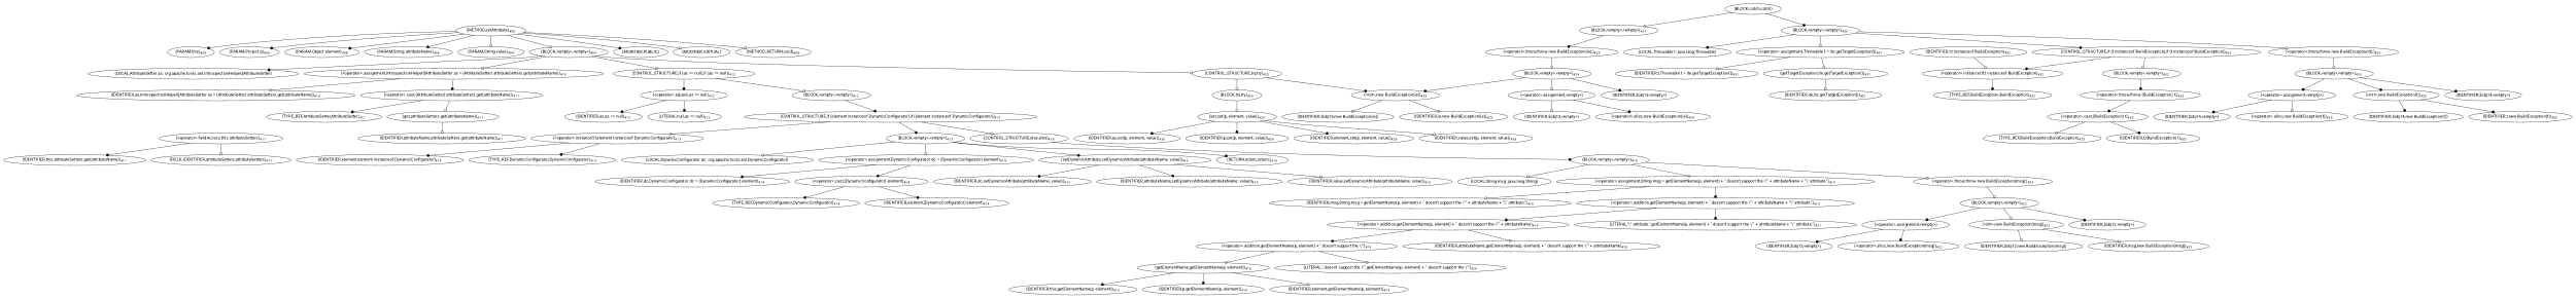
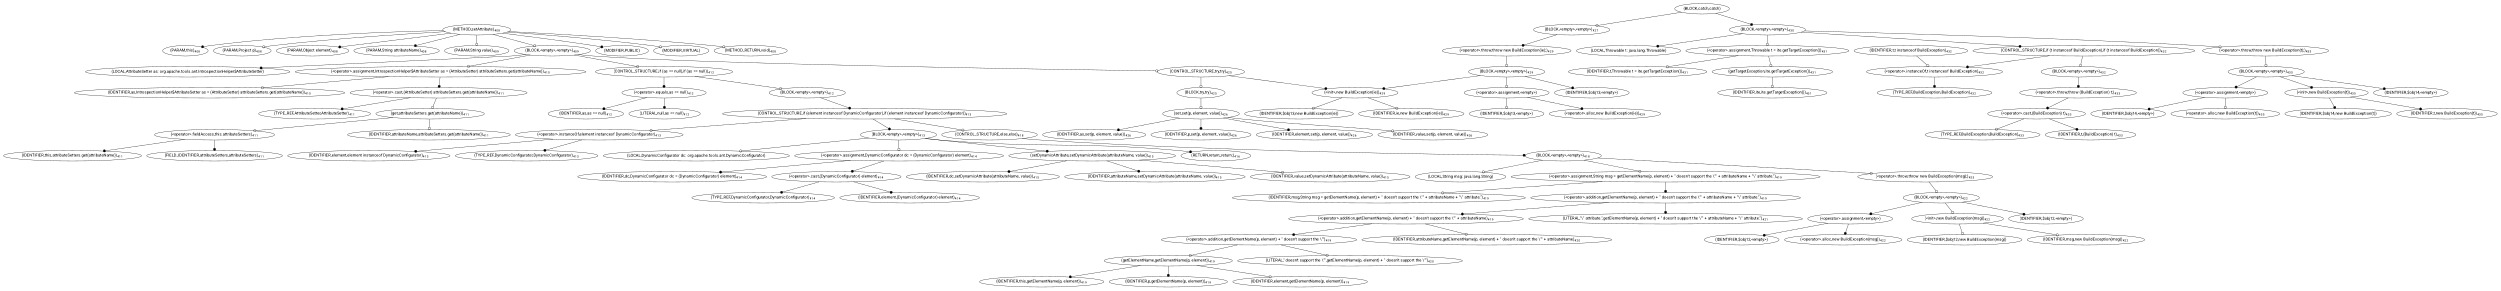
  digraph {
    fontname=Roboto
    node [fontname=Roboto]
    edge [arrowhead=dot fontname=Roboto]
    n1 [label=<(METHOD,setAttribute)<SUB>408</SUB>>]
    n2 [label=<(PARAM,this)<SUB>408</SUB>>]
    n3 [label=<(PARAM,Project p)<SUB>408</SUB>>]
    n4 [label=<(PARAM,Object element)<SUB>408</SUB>>]
    n5 [label=<(PARAM,String attributeName)<SUB>408</SUB>>]
    n6 [label=<(PARAM,String value)<SUB>409</SUB>>]
    n7 [label=<(BLOCK,&lt;empty&gt;,&lt;empty&gt;)<SUB>409</SUB>>]
    n8 [label=<(MODIFIER,PUBLIC)>]
    n9 [label=<(MODIFIER,VIRTUAL)>]
    n10 [label=<(METHOD_RETURN,void)<SUB>408</SUB>>]
    n11 [label=<(LOCAL,AttributeSetter as: org.apache.tools.ant.IntrospectionHelper$AttributeSetter)>]
    n12 [label=<(&lt;operator&gt;.assignment,IntrospectionHelper$AttributeSetter as = (AttributeSetter) attributeSetters.get(attributeName))<SUB>410</SUB>>]
    n13 [label=<(CONTROL_STRUCTURE,if (as == null),if (as == null))<SUB>412</SUB>>]
    n14 [label=<(CONTROL_STRUCTURE,try,try)<SUB>425</SUB>>]
    n15 [label=<(IDENTIFIER,as,IntrospectionHelper$AttributeSetter as = (AttributeSetter) attributeSetters.get(attributeName))<SUB>410</SUB>>]
    n16 [label=<(&lt;operator&gt;.cast,(AttributeSetter) attributeSetters.get(attributeName))<SUB>411</SUB>>]
    n17 [label=<(&lt;operator&gt;.equals,as == null)<SUB>412</SUB>>]
    n18 [label=<(BLOCK,&lt;empty&gt;,&lt;empty&gt;)<SUB>412</SUB>>]
    n19 [label=<(BLOCK,try,try)<SUB>425</SUB>>]
    n20 [label=<(&lt;init&gt;,new BuildException(ie))<SUB>429</SUB>>]
    n21 [label=<(TYPE_REF,AttributeSetter,AttributeSetter)<SUB>411</SUB>>]
    n22 [label=<(get,attributeSetters.get(attributeName))<SUB>411</SUB>>]
    n23 [label=<(&lt;operator&gt;.fieldAccess,this.attributeSetters)<SUB>411</SUB>>]
    n24 [label=<(IDENTIFIER,attributeName,attributeSetters.get(attributeName))<SUB>411</SUB>>]
    n25 [label=<(IDENTIFIER,this,attributeSetters.get(attributeName))<SUB>411</SUB>>]
    n26 [label=<(FIELD_IDENTIFIER,attributeSetters,attributeSetters)<SUB>411</SUB>>]
    n27 [label=<(IDENTIFIER,as,as == null)<SUB>412</SUB>>]
    n28 [label=<(LITERAL,null,as == null)<SUB>412</SUB>>]
    n29 [label=<(CONTROL_STRUCTURE,if (element instanceof DynamicConfigurator),if (element instanceof DynamicConfigurator))<SUB>413</SUB>>]
    n30 [label=<(&lt;operator&gt;.instanceOf,element instanceof DynamicConfigurator)<SUB>413</SUB>>]
    n31 [label=<(BLOCK,&lt;empty&gt;,&lt;empty&gt;)<SUB>413</SUB>>]
    n32 [label=<(CONTROL_STRUCTURE,else,else)<SUB>418</SUB>>]
    n33 [label=<(IDENTIFIER,element,element instanceof DynamicConfigurator)<SUB>413</SUB>>]
    n34 [label=<(TYPE_REF,DynamicConfigurator,DynamicConfigurator)<SUB>413</SUB>>]
    n35 [label=<(LOCAL,DynamicConfigurator dc: org.apache.tools.ant.DynamicConfigurator)>]
    n36 [label=<(&lt;operator&gt;.assignment,DynamicConfigurator dc = (DynamicConfigurator) element)<SUB>414</SUB>>]
    n37 [label=<(setDynamicAttribute,setDynamicAttribute(attributeName, value))<SUB>415</SUB>>]
    n38 [label=<(RETURN,return;,return;)<SUB>416</SUB>>]
    n39 [label=<(BLOCK,&lt;empty&gt;,&lt;empty&gt;)<SUB>418</SUB>>]
    n40 [label=<(IDENTIFIER,dc,DynamicConfigurator dc = (DynamicConfigurator) element)<SUB>414</SUB>>]
    n41 [label=<(&lt;operator&gt;.cast,(DynamicConfigurator) element)<SUB>414</SUB>>]
    n42 [label=<(IDENTIFIER,dc,setDynamicAttribute(attributeName, value))<SUB>415</SUB>>]
    n43 [label=<(IDENTIFIER,attributeName,setDynamicAttribute(attributeName, value))<SUB>415</SUB>>]
    n44 [label=<(IDENTIFIER,value,setDynamicAttribute(attributeName, value))<SUB>415</SUB>>]
    n45 [label=<(TYPE_REF,DynamicConfigurator,DynamicConfigurator)<SUB>414</SUB>>]
    n46 [label=<(IDENTIFIER,element,(DynamicConfigurator) element)<SUB>414</SUB>>]
    n47 [label=<(LOCAL,String msg: java.lang.String)>]
    n48 [label=<(&lt;operator&gt;.assignment,String msg = getElementName(p, element) + &quot; doesn't support the \&quot;&quot; + attributeName + &quot;\&quot; attribute.&quot;)<SUB>419</SUB>>]
    n49 [label=<(&lt;operator&gt;.throw,throw new BuildException(msg);)<SUB>425</SUB>>]
    n50 [label=<(IDENTIFIER,msg,String msg = getElementName(p, element) + &quot; doesn't support the \&quot;&quot; + attributeName + &quot;\&quot; attribute.&quot;)<SUB>419</SUB>>]
    n51 [label=<(&lt;operator&gt;.addition,getElementName(p, element) + &quot; doesn't support the \&quot;&quot; + attributeName + &quot;\&quot; attribute.&quot;)<SUB>419</SUB>>]
    n52 [label=<(BLOCK,&lt;empty&gt;,&lt;empty&gt;)<SUB>422</SUB>>]
    n53 [label=<(&lt;operator&gt;.addition,getElementName(p, element) + &quot; doesn't support the \&quot;&quot; + attributeName)<SUB>419</SUB>>]
    n54 [label=<(LITERAL,&quot;\&quot; attribute.&quot;,getElementName(p, element) + &quot; doesn't support the \&quot;&quot; + attributeName + &quot;\&quot; attribute.&quot;)<SUB>421</SUB>>]
    n55 [label=<(&lt;operator&gt;.addition,getElementName(p, element) + &quot; doesn't support the \&quot;&quot;)<SUB>419</SUB>>]
    n56 [label=<(IDENTIFIER,attributeName,getElementName(p, element) + &quot; doesn't support the \&quot;&quot; + attributeName)<SUB>420</SUB>>]
    n57 [label=<(getElementName,getElementName(p, element))<SUB>419</SUB>>]
    n58 [label=<(LITERAL,&quot; doesn't support the \&quot;&quot;,getElementName(p, element) + &quot; doesn't support the \&quot;&quot;)<SUB>420</SUB>>]
    n59 [label=<(IDENTIFIER,this,getElementName(p, element))<SUB>419</SUB>>]
    n60 [label=<(IDENTIFIER,p,getElementName(p, element))<SUB>419</SUB>>]
    n61 [label=<(IDENTIFIER,element,getElementName(p, element))<SUB>419</SUB>>]
    n62 [label=<(&lt;operator&gt;.assignment,&lt;empty&gt;)>]
    n63 [label=<(&lt;init&gt;,new BuildException(msg))<SUB>422</SUB>>]
    n64 [label=<(IDENTIFIER,$obj12,&lt;empty&gt;)>]
    n65 [label=<(IDENTIFIER,$obj12,&lt;empty&gt;)>]
    n66 [label=<(&lt;operator&gt;.alloc,new BuildException(msg))<SUB>422</SUB>>]
    n67 [label=<(IDENTIFIER,$obj12,new BuildException(msg))>]
    n68 [label=<(IDENTIFIER,msg,new BuildException(msg))<SUB>422</SUB>>]
    n69 [label=<(set,set(p, element, value))<SUB>426</SUB>>]
    n70 [label=<(BLOCK,catch,catch)>]
    n71 [label=<(BLOCK,&lt;empty&gt;,&lt;empty&gt;)<SUB>427</SUB>>]
    n72 [label=<(BLOCK,&lt;empty&gt;,&lt;empty&gt;)<SUB>430</SUB>>]
    n73 [label=<(IDENTIFIER,as,set(p, element, value))<SUB>426</SUB>>]
    n74 [label=<(IDENTIFIER,p,set(p, element, value))<SUB>426</SUB>>]
    n75 [label=<(IDENTIFIER,element,set(p, element, value))<SUB>426</SUB>>]
    n76 [label=<(IDENTIFIER,value,set(p, element, value))<SUB>426</SUB>>]
    n77 [label=<(&lt;operator&gt;.throw,throw new BuildException(ie);)<SUB>429</SUB>>]
    n78 [label=<(LOCAL,Throwable t: java.lang.Throwable)>]
    n79 [label=<(&lt;operator&gt;.assignment,Throwable t = ite.getTargetException())<SUB>431</SUB>>]
    n80 [label=<(CONTROL_STRUCTURE,if (t instanceof BuildException),if (t instanceof BuildException))<SUB>432</SUB>>]
    n81 [label=<(&lt;operator&gt;.throw,throw new BuildException(t);)<SUB>435</SUB>>]
    n82 [label=<(BLOCK,&lt;empty&gt;,&lt;empty&gt;)<SUB>429</SUB>>]
    n83 [label=<(&lt;operator&gt;.assignment,&lt;empty&gt;)>]
    n84 [label=<(IDENTIFIER,$obj13,&lt;empty&gt;)>]
    n85 [label=<(IDENTIFIER,$obj13,&lt;empty&gt;)>]
    n86 [label=<(&lt;operator&gt;.alloc,new BuildException(ie))<SUB>429</SUB>>]
    n87 [label=<(IDENTIFIER,$obj13,new BuildException(ie))>]
    n88 [label=<(IDENTIFIER,ie,new BuildException(ie))<SUB>429</SUB>>]
    n89 [label=<(IDENTIFIER,t,Throwable t = ite.getTargetException())<SUB>431</SUB>>]
    n90 [label=<(getTargetException,ite.getTargetException())<SUB>431</SUB>>]
    n91 [label=<(&lt;operator&gt;.instanceOf,t instanceof BuildException)<SUB>432</SUB>>]
    n92 [label=<(BLOCK,&lt;empty&gt;,&lt;empty&gt;)<SUB>432</SUB>>]
    n93 [label=<(BLOCK,&lt;empty&gt;,&lt;empty&gt;)<SUB>435</SUB>>]
    n94 [label=<(IDENTIFIER,ite,ite.getTargetException())<SUB>431</SUB>>]
    n95 [label=<(TYPE_REF,BuildException,BuildException)<SUB>432</SUB>>]
    n96 [label=<(&lt;operator&gt;.throw,throw (BuildException) t;)<SUB>433</SUB>>]
    n97 [label=<(IDENTIFIER,t,t instanceof BuildException)<SUB>432</SUB>>]
    n98 [label=<(&lt;operator&gt;.cast,(BuildException) t)<SUB>433</SUB>>]
    n99 [label=<(TYPE_REF,BuildException,BuildException)<SUB>433</SUB>>]
    n100 [label=<(IDENTIFIER,t,(BuildException) t)<SUB>433</SUB>>]
    n101 [label=<(&lt;operator&gt;.assignment,&lt;empty&gt;)>]
    n102 [label=<(&lt;init&gt;,new BuildException(t))<SUB>435</SUB>>]
    n103 [label=<(IDENTIFIER,$obj14,&lt;empty&gt;)>]
    n104 [label=<(IDENTIFIER,$obj14,&lt;empty&gt;)>]
    n105 [label=<(&lt;operator&gt;.alloc,new BuildException(t))<SUB>435</SUB>>]
    n106 [label=<(IDENTIFIER,$obj14,new BuildException(t))>]
    n107 [label=<(IDENTIFIER,t,new BuildException(t))<SUB>435</SUB>>]
    n1 -> n2
-   n1 -> n3
+   n1 -> n3 [arrowhead=odot]
    n1 -> n4
    n1 -> n5
    n1 -> n6 [arrowhead=odot]
    n1 -> n7 [arrowhead=odot]
    n1 -> n8
    n1 -> n9 [arrowhead=odot]
    n1 -> n10 [arrowhead=odot]
    n7 -> n11
    n7 -> n12 [arrowhead=odot]
    n7 -> n13 [arrowhead=odot]
    n7 -> n14 [arrowhead=odot]
    n12 -> n15 [arrowhead=odot]
    n12 -> n16
    n13 -> n17
    n13 -> n18 [arrowhead=odot]
    n14 -> n19 [arrowhead=odot]
    n14 -> n20
    n16 -> n21
    n16 -> n22 [arrowhead=odot]
    n17 -> n27
    n17 -> n28
    n18 -> n29
    n19 -> n69 [arrowhead=odot]
    n20 -> n87 [arrowhead=odot]
    n20 -> n88 [arrowhead=odot]
+   n22 -> n23 [arrowhead=odot]
    n22 -> n24 [arrowhead=odot]
    n23 -> n25
-   n23 -> n26 [arrowhead=odot]
+   n23 -> n26
    n29 -> n30 [arrowhead=odot]
    n29 -> n31
    n29 -> n32 [arrowhead=odot]
    n30 -> n33
    n30 -> n34
    n31 -> n35 [arrowhead=odot]
    n31 -> n36 [arrowhead=odot]
    n31 -> n37
    n31 -> n38
    n32 -> n39
    n36 -> n40
    n36 -> n41
    n37 -> n42
    n37 -> n43
    n37 -> n44 [arrowhead=odot]
    n39 -> n47 [arrowhead=odot]
    n39 -> n48 [arrowhead=odot]
    n39 -> n49 [arrowhead=odot]
    n41 -> n45
    n41 -> n46
    n48 -> n50 [arrowhead=odot]
    n48 -> n51
    n49 -> n52 [arrowhead=odot]
    n51 -> n53
    n51 -> n54
    n52 -> n62
    n52 -> n63 [arrowhead=odot]
    n52 -> n64
    n53 -> n55
    n53 -> n56 [arrowhead=odot]
    n55 -> n57 [arrowhead=odot]
    n55 -> n58 [arrowhead=odot]
    n57 -> n59
    n57 -> n60
    n57 -> n61 [arrowhead=odot]
    n62 -> n65
    n62 -> n66
    n63 -> n67 [arrowhead=odot]
    n63 -> n68 [arrowhead=odot]
    n69 -> n73
    n69 -> n74
    n69 -> n75
    n69 -> n76 [arrowhead=odot]
    n70 -> n71 [arrowhead=odot]
    n70 -> n72
    n71 -> n77
    n72 -> n78
    n72 -> n79 [arrowhead=odot]
    n72 -> n80
    n72 -> n81 [arrowhead=odot]
    n77 -> n82 [arrowhead=odot]
    n79 -> n89 [arrowhead=odot]
    n79 -> n90 [arrowhead=odot]
    n80 -> n91
    n80 -> n92 [arrowhead=odot]
    n81 -> n93 [arrowhead=odot]
    n82 -> n20
    n82 -> n83 [arrowhead=odot]
    n82 -> n84
    n83 -> n85 [arrowhead=odot]
    n83 -> n86
    n90 -> n94 [arrowhead=odot]
    n91 -> n95
    n92 -> n96
    n93 -> n101
    n93 -> n102
    n93 -> n103
    n96 -> n98
    n97 -> n91 [arrowhead=odot]
    n98 -> n99 [arrowhead=odot]
    n98 -> n100
    n101 -> n104
    n101 -> n105 [arrowhead=odot]
    n102 -> n106
    n102 -> n107
  }
